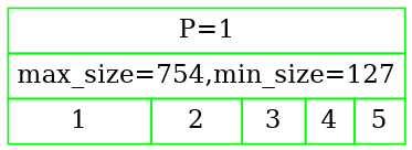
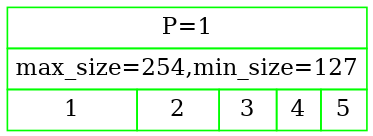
  digraph {
-   n1 [color=green label=<<TABLE BORDER="0" CELLBORDER="1" CELLSPACING="0" CELLPADDING="4"> <TR><TD COLSPAN="5">P=1</TD></TR> <TR><TD COLSPAN="5">max_size=754,min_size=127</TD></TR> <TR><TD>1</TD> <TD>2</TD> <TD>3</TD> <TD>4</TD> <TD>5</TD> </TR></TABLE>> shape=plain]
+   n1 [color=green label=<<TABLE BORDER="0" CELLBORDER="1" CELLSPACING="0" CELLPADDING="4"> <TR><TD COLSPAN="5">P=1</TD></TR> <TR><TD COLSPAN="5">max_size=254,min_size=127</TD></TR> <TR><TD>1</TD> <TD>2</TD> <TD>3</TD> <TD>4</TD> <TD>5</TD> </TR></TABLE>> shape=plain]
  }
